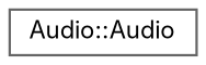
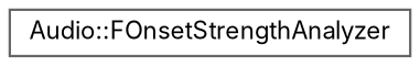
  digraph {
    rankdir=LR
    fontname=Inter
-   n1 [color=grey40 fillcolor=white fontname=Inter fontsize=10 height=0.2 label="Audio::Audio" shape=box style=filled width=0.4]
+   n1 [color=grey40 fillcolor=white fontname=Inter fontsize=10 height=0.2 label="Audio::FOnsetStrengthAnalyzer" shape=box style=filled width=0.4]
  }
